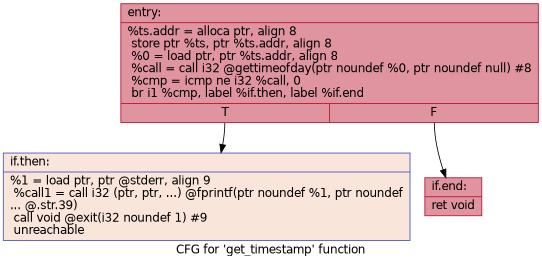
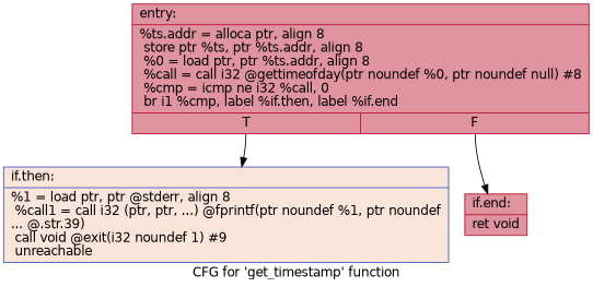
  digraph {
    label="CFG for 'get_timestamp' function"
    fontname="DejaVu Sans"
    node [color="#b70d28ff" fillcolor="#b70d2870" fontname="DejaVu Sans" shape=record style=filled]
    edge [fontname="DejaVu Sans"]
    n1 [label="{entry:\l|  %ts.addr = alloca ptr, align 8\l  store ptr %ts, ptr %ts.addr, align 8\l  %0 = load ptr, ptr %ts.addr, align 8\l  %call = call i32 @gettimeofday(ptr noundef %0, ptr noundef null) #8\l  %cmp = icmp ne i32 %call, 0\l  br i1 %cmp, label %if.then, label %if.end\l|{<s0>T|<s1>F}}"]
-   n2 [color="#3d50c3ff" fillcolor="#f4c5ad70" label="{if.then:\l|  %1 = load ptr, ptr @stderr, align 9\l  %call1 = call i32 (ptr, ptr, ...) @fprintf(ptr noundef %1, ptr noundef\l... @.str.39)\l  call void @exit(i32 noundef 1) #9\l  unreachable\l}"]
+   n2 [color="#3d50c3ff" fillcolor="#f4c5ad70" label="{if.then:\l|  %1 = load ptr, ptr @stderr, align 8\l  %call1 = call i32 (ptr, ptr, ...) @fprintf(ptr noundef %1, ptr noundef\l... @.str.39)\l  call void @exit(i32 noundef 1) #9\l  unreachable\l}"]
    n3 [label="{if.end:\l|  ret void\l}"]
    n1 -> n2 [tailport=s0]
    n1 -> n3 [tailport=s1]
  }
